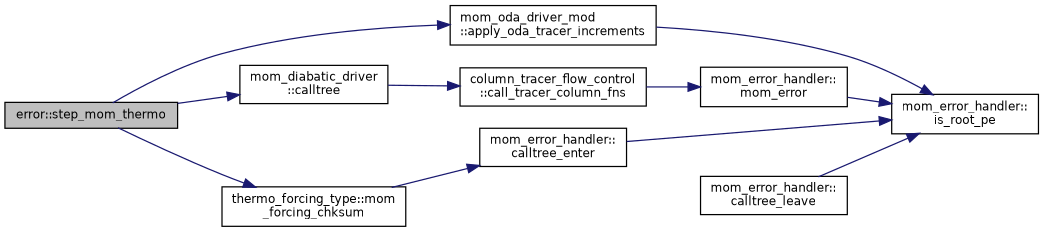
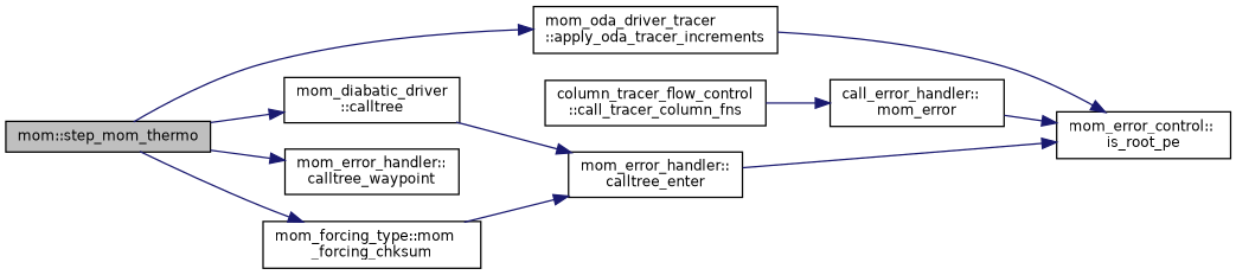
  digraph {
    rankdir=LR
    node [color=black fillcolor=white fontname=Helvetica fontsize=10 shape=record style=filled]
    edge [color=midnightblue fontname=Helvetica fontsize=10 labelfontname=Helvetica labelfontsize=10 style=solid]
-   n1 [fillcolor=grey75 fontcolor=black height=0.2 label="error::step_mom_thermo" width=0.4]
+   n1 [fillcolor=grey75 fontcolor=black height=0.2 label="mom::step_mom_thermo" width=0.4]
    n2 [height=0.2 label="mom_diabatic_driver\l::calltree" width=0.4]
-   n3 [height=0.2 label="mom_oda_driver_mod\l::apply_oda_tracer_increments" width=0.4]
-   n5 [height=0.2 label="thermo_forcing_type::mom\l_forcing_chksum" width=0.4]
+   n3 [height=0.2 label="mom_oda_driver_tracer\l::apply_oda_tracer_increments" width=0.4]
+   n4 [height=0.2 label="mom_error_handler::\lcalltree_waypoint" width=0.4]
+   n5 [height=0.2 label="mom_forcing_type::mom\l_forcing_chksum" width=0.4]
    n6 [height=0.2 label="column_tracer_flow_control\l::call_tracer_column_fns" width=0.4]
-   n7 [height=0.2 label="mom_error_handler::\lis_root_pe" width=0.4]
+   n7 [height=0.2 label="mom_error_control::\lis_root_pe" width=0.4]
    n8 [height=0.2 label="mom_error_handler::\lcalltree_enter" width=0.4]
-   n9 [height=0.2 label="mom_error_handler::\lcalltree_leave" width=0.4]
-   n10 [height=0.2 label="mom_error_handler::\lmom_error" width=0.4]
+   n10 [height=0.2 label="call_error_handler::\lmom_error" width=0.4]
    n1 -> n2
    n1 -> n3
+   n1 -> n4
    n1 -> n5
-   n2 -> n6
+   n2 -> n8
    n3 -> n7
    n5 -> n8
    n6 -> n10
    n8 -> n7
-   n9 -> n7
    n10 -> n7
  }
